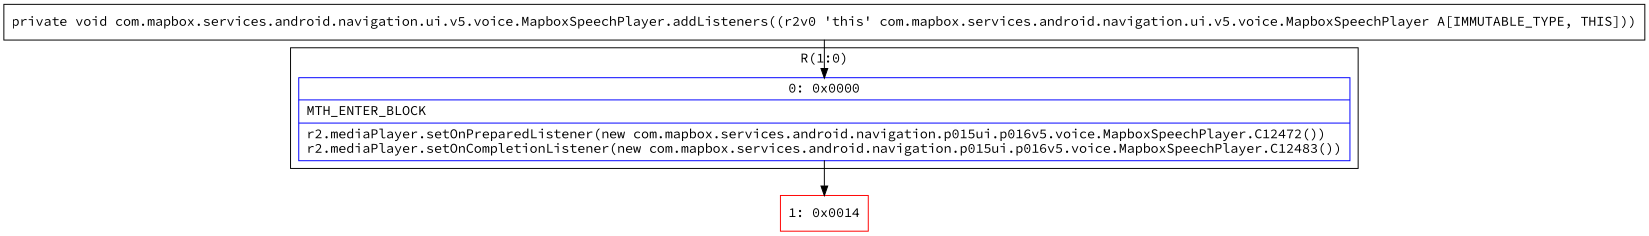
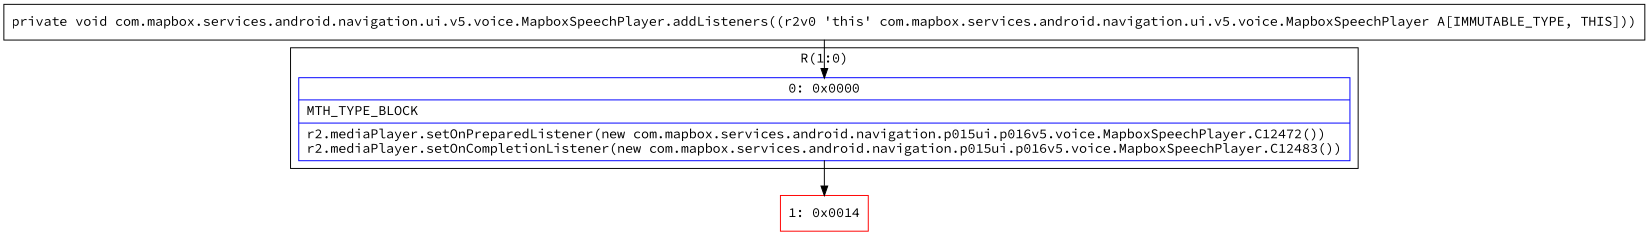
  digraph {
    fontname="Source Code Pro"
    node [shape=record fontname="Source Code Pro"]
    edge [fontname="Source Code Pro"]
-   n1 [color=blue label="{0\:\ 0x0000|MTH_ENTER_BLOCK\l|r2.mediaPlayer.setOnPreparedListener(new com.mapbox.services.android.navigation.p015ui.p016v5.voice.MapboxSpeechPlayer.C12472())\lr2.mediaPlayer.setOnCompletionListener(new com.mapbox.services.android.navigation.p015ui.p016v5.voice.MapboxSpeechPlayer.C12483())\l}"]
+   n1 [color=blue label="{0\:\ 0x0000|MTH_TYPE_BLOCK\l|r2.mediaPlayer.setOnPreparedListener(new com.mapbox.services.android.navigation.p015ui.p016v5.voice.MapboxSpeechPlayer.C12472())\lr2.mediaPlayer.setOnCompletionListener(new com.mapbox.services.android.navigation.p015ui.p016v5.voice.MapboxSpeechPlayer.C12483())\l}"]
    n2 [color=red label="{1\:\ 0x0014}"]
    n3 [label="{private void com.mapbox.services.android.navigation.ui.v5.voice.MapboxSpeechPlayer.addListeners((r2v0 'this' com.mapbox.services.android.navigation.ui.v5.voice.MapboxSpeechPlayer A[IMMUTABLE_TYPE, THIS])) }"]
    subgraph cluster_1 {
      label="R(1:0)"
      n1
    }
    n1 -> n2
    n3 -> n1
  }
